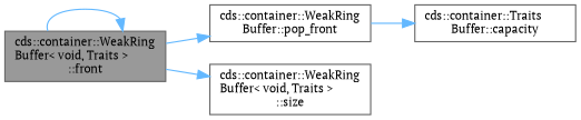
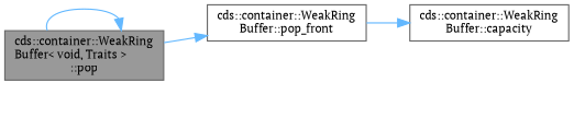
  digraph {
    fontname="PT Serif"
    rankdir=LR
    node [color=grey40 fillcolor=white fontname="PT Serif" fontsize=10 shape=box style=filled]
    edge [color=steelblue1 fontname="PT Serif" fontsize=10 labelfontname=Helvetica labelfontsize=10 style=solid]
-   n1 [color=gray40 fillcolor=grey60 fontcolor=black height=0.2 label="cds::container::WeakRing\lBuffer\< void, Traits \>\l::front" width=0.4]
+   n1 [color=gray40 fillcolor=grey60 fontcolor=black height=0.2 label="cds::container::WeakRing\lBuffer\< void, Traits \>\l::pop" width=0.4]
    n2 [height=0.2 label="cds::container::WeakRing\lBuffer::pop_front" width=0.4]
-   n3 [height=0.2 label="cds::container::WeakRing\lBuffer\< void, Traits \>\l::size" width=0.4]
-   n4 [height=0.2 label="cds::container::Traits\lBuffer::capacity" width=0.4]
+   n4 [height=0.2 label="cds::container::WeakRing\lBuffer::capacity" width=0.4]
    n1 -> n1
    n1 -> n2
-   n1 -> n3
    n2 -> n4
  }
